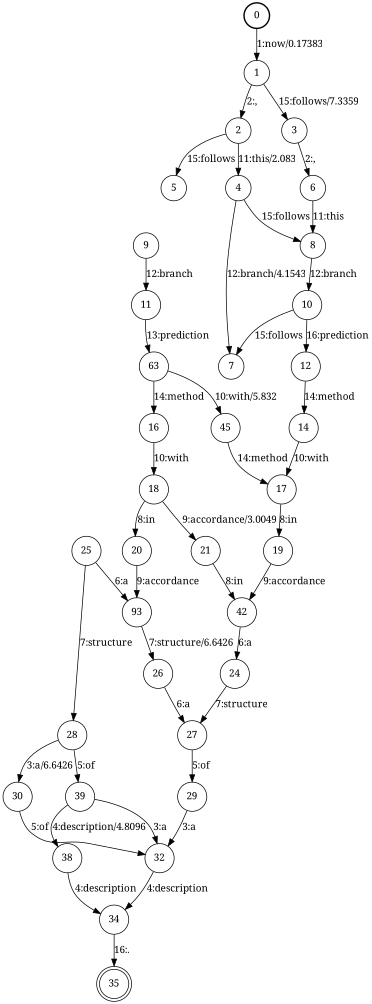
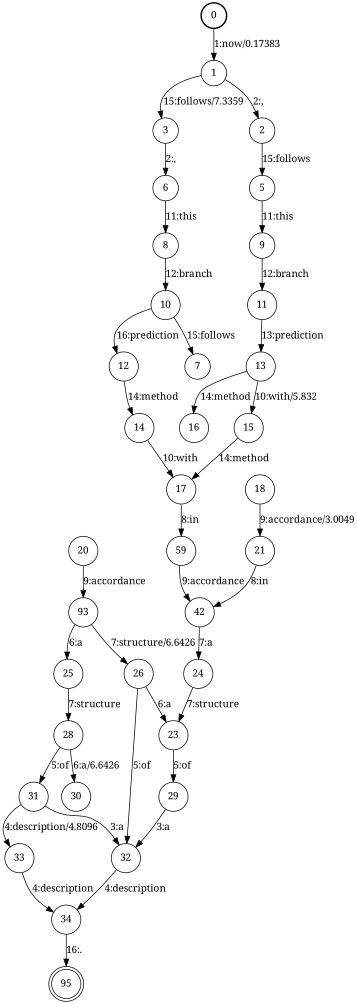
  digraph {
    fontname="Noto Serif"
    nodesep=0.25
    rankdir=TB
    ranksep=0.4
    node [fontname="Noto Serif" fontsize=14 shape=circle style=solid]
    edge [fontname="Noto Serif" fontsize=14]
    n1 [label=0 style=bold]
    n2 [label=1]
    n3 [label=2]
    n4 [label=3]
-   n5 [label=4]
    n6 [label=5]
    n7 [label=6]
    n8 [label=7]
    n9 [label=8]
    n10 [label=9]
    n11 [label=10]
    n12 [label=11]
    n13 [label=12]
-   n14 [label=63]
+   n14 [label=13]
    n15 [label=14]
-   n16 [label=45]
+   n16 [label=15]
    n17 [label=16]
    n18 [label=17]
    n19 [label=18]
-   n20 [label=19]
+   n20 [label=59]
    n21 [label=20]
    n22 [label=21]
    n23 [label=42]
    n24 [label=93]
    n25 [label=24]
    n26 [label=25]
    n27 [label=26]
-   n28 [label=27]
+   n28 [label=23]
    n29 [label=28]
    n30 [label=29]
-   n31 [label=39]
+   n31 [label=31]
    n32 [label=30]
    n33 [label=32]
-   n34 [label=38]
+   n34 [label=33]
    n35 [label=34]
-   n36 [label=35 shape=doublecircle]
+   n36 [label=95 shape=doublecircle]
    n1 -> n2 [label="1:now/0.17383"]
    n2 -> n3 [label="2:,"]
    n2 -> n4 [label="15:follows/7.3359"]
-   n3 -> n5 [label="11:this/2.083"]
    n3 -> n6 [label="15:follows"]
    n4 -> n7 [label="2:,"]
-   n5 -> n8 [label="12:branch/4.1543"]
-   n5 -> n9 [label="15:follows"]
+   n6 -> n10 [label="11:this"]
    n7 -> n9 [label="11:this"]
    n9 -> n11 [label="12:branch"]
    n10 -> n12 [label="12:branch"]
    n11 -> n8 [label="15:follows"]
    n11 -> n13 [label="16:prediction"]
    n12 -> n14 [label="13:prediction"]
    n13 -> n15 [label="14:method"]
    n14 -> n16 [label="10:with/5.832"]
    n14 -> n17 [label="14:method"]
    n15 -> n18 [label="10:with"]
    n16 -> n18 [label="14:method"]
-   n17 -> n19 [label="10:with"]
    n18 -> n20 [label="8:in"]
-   n19 -> n21 [label="8:in"]
    n19 -> n22 [label="9:accordance/3.0049"]
    n20 -> n23 [label="9:accordance"]
    n21 -> n24 [label="9:accordance"]
    n22 -> n23 [label="8:in"]
-   n23 -> n25 [label="6:a"]
-   n26 -> n24 [label="6:a"]
+   n23 -> n25 [label="7:a"]
+   n24 -> n26 [label="6:a"]
    n24 -> n27 [label="7:structure/6.6426"]
    n25 -> n28 [label="7:structure"]
    n26 -> n29 [label="7:structure"]
    n27 -> n28 [label="6:a"]
    n28 -> n30 [label="5:of"]
    n29 -> n31 [label="5:of"]
-   n29 -> n32 [label="3:a/6.6426"]
+   n29 -> n32 [label="6:a/6.6426"]
    n30 -> n33 [label="3:a"]
    n31 -> n33 [label="3:a"]
    n31 -> n34 [label="4:description/4.8096"]
-   n32 -> n33 [label="5:of"]
+   n27 -> n33 [label="5:of"]
    n33 -> n35 [label="4:description"]
    n34 -> n35 [label="4:description"]
    n35 -> n36 [label="16:."]
  }
